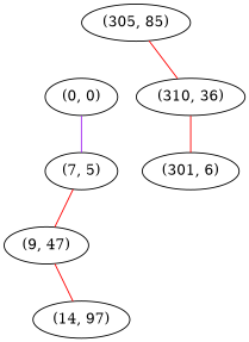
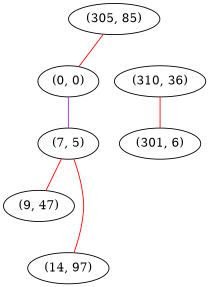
  graph {
    edge [color=red weight=1]
    n1 [label="(7, 5)"]
    "(0, 0)"
    "(9, 47)"
    "(305, 85)"
    "(310, 36)"
    n6 [label="(301, 6)"]
    "(14, 97)"
    n1 -- "(9, 47)"
    "(0, 0)" -- n1 [color=purple weight=4]
-   "(9, 47)" -- "(14, 97)"
-   "(305, 85)" -- "(310, 36)"
+   n1 -- "(14, 97)"
+   "(305, 85)" -- "(0, 0)"
    "(310, 36)" -- n6
  }
